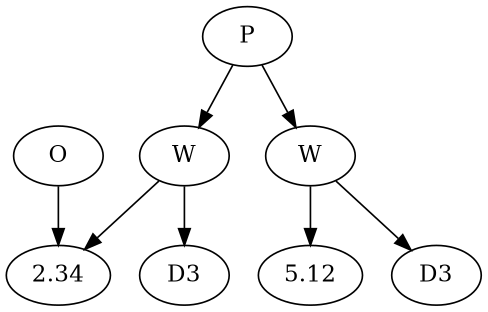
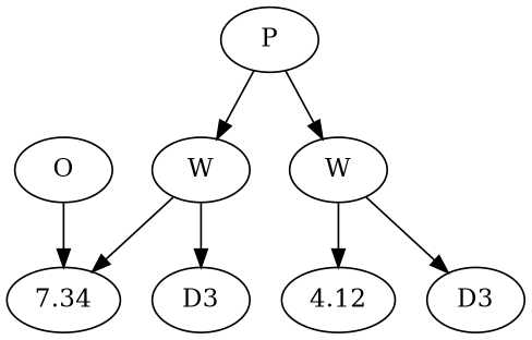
  digraph {
    n1 [label=O]
-   n2 [label=2.34]
+   n2 [label=7.34]
    n3 [label=P]
    n4 [label=W]
    n5 [label=W]
    n6 [label=D3]
-   n7 [label=5.12]
+   n7 [label=4.12]
    n8 [label=D3]
    n1 -> n2
    n3 -> n4
    n3 -> n5
    n4 -> n2
    n4 -> n6
    n5 -> n7
    n5 -> n8
  }
